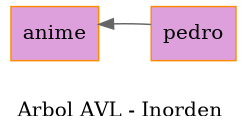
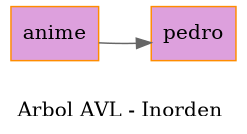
  digraph {
    label="Arbol AVL - Inorden "
    rankdir=LR
    node [shape=record style=filled fillcolor=plum color=darkorange]
    n1 [label=anime]
    n2 [label=pedro]
-   n2 -> n1 [color=gray40]
+   n1 -> n2 [color=gray40]
  }
